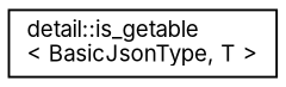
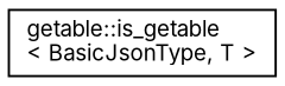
  digraph {
    rankdir=TB
    fontname=Inter
-   n1 [color=black fillcolor=white fontname=Inter fontsize=10 height=0.2 label="detail::is_getable\l\< BasicJsonType, T \>" shape=record style=filled width=0.4]
+   n1 [color=black fillcolor=white fontname=Inter fontsize=10 height=0.2 label="getable::is_getable\l\< BasicJsonType, T \>" shape=record style=filled width=0.4]
  }
